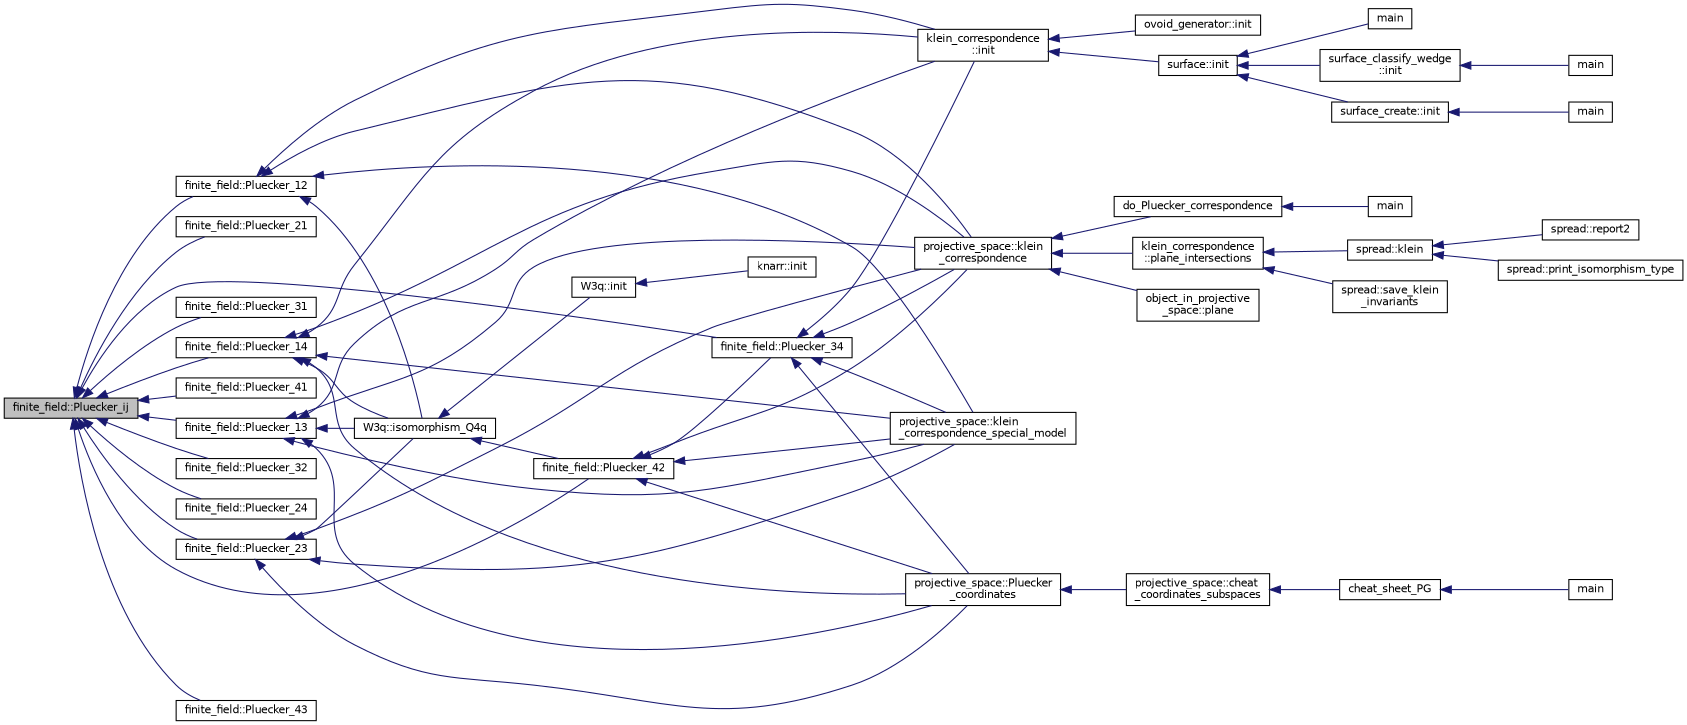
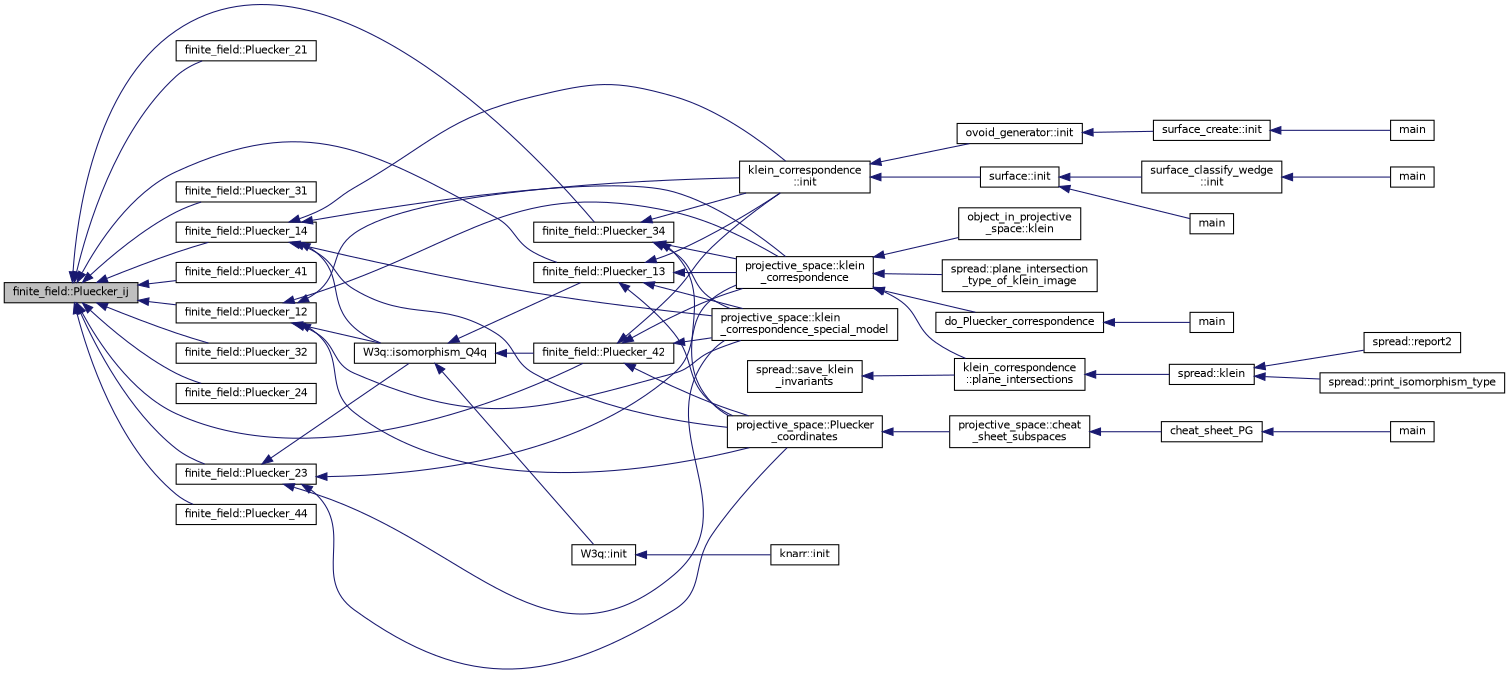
  digraph {
    rankdir=LR
    node [color=black fillcolor=white fontname=Helvetica fontsize=10 shape=record style=filled]
    edge [color=midnightblue dir=back fontname=Helvetica fontsize=10 labelfontname=Helvetica labelfontsize=10 style=solid]
    n1 [fillcolor=grey75 fontcolor=black height=0.2 label="finite_field::Pluecker_ij" width=0.4]
    n2 [height=0.2 label="finite_field::Pluecker_12" width=0.4]
    n3 [height=0.2 label="finite_field::Pluecker_21" width=0.4]
    n4 [height=0.2 label="finite_field::Pluecker_13" width=0.4]
    n5 [height=0.2 label="finite_field::Pluecker_31" width=0.4]
    n6 [height=0.2 label="finite_field::Pluecker_14" width=0.4]
    n7 [height=0.2 label="finite_field::Pluecker_41" width=0.4]
    n8 [height=0.2 label="finite_field::Pluecker_23" width=0.4]
    n9 [height=0.2 label="finite_field::Pluecker_32" width=0.4]
    n10 [height=0.2 label="finite_field::Pluecker_24" width=0.4]
    n11 [height=0.2 label="finite_field::Pluecker_42" width=0.4]
    n12 [height=0.2 label="finite_field::Pluecker_34" width=0.4]
-   n13 [height=0.2 label="finite_field::Pluecker_43" width=0.4]
+   n13 [height=0.2 label="finite_field::Pluecker_44" width=0.4]
    n14 [height=0.2 label="klein_correspondence\l::init" width=0.4]
    n15 [height=0.2 label="projective_space::klein\l_correspondence" width=0.4]
    n16 [height=0.2 label="projective_space::Pluecker\l_coordinates" width=0.4]
    n17 [height=0.2 label="projective_space::klein\l_correspondence_special_model" width=0.4]
    n18 [height=0.2 label="W3q::isomorphism_Q4q" width=0.4]
    n19 [height=0.2 label="ovoid_generator::init" width=0.4]
    n20 [height=0.2 label="surface::init" width=0.4]
    n21 [height=0.2 label=do_Pluecker_correspondence width=0.4]
    n22 [height=0.2 label="klein_correspondence\l::plane_intersections" width=0.4]
-   n23 [height=0.2 label="object_in_projective\l_space::plane" width=0.4]
-   n25 [height=0.2 label="projective_space::cheat\l_coordinates_subspaces" width=0.4]
+   n23 [height=0.2 label="object_in_projective\l_space::klein" width=0.4]
+   n24 [height=0.2 label="spread::plane_intersection\l_type_of_klein_image" width=0.4]
+   n25 [height=0.2 label="projective_space::cheat\l_sheet_subspaces" width=0.4]
    n26 [height=0.2 label="W3q::init" width=0.4]
    n27 [height=0.2 label=main width=0.4]
    n28 [height=0.2 label="surface_classify_wedge\l::init" width=0.4]
    n29 [height=0.2 label="surface_create::init" width=0.4]
    n30 [height=0.2 label=main width=0.4]
    n31 [height=0.2 label=main width=0.4]
    n32 [height=0.2 label=main width=0.4]
    n33 [height=0.2 label="spread::save_klein\l_invariants" width=0.4]
    n34 [height=0.2 label="spread::klein" width=0.4]
    n35 [height=0.2 label="spread::print_isomorphism_type" width=0.4]
    n36 [height=0.2 label="spread::report2" width=0.4]
    n37 [height=0.2 label=cheat_sheet_PG width=0.4]
    n38 [height=0.2 label=main width=0.4]
    n39 [height=0.2 label="knarr::init" width=0.4]
    n1 -> n2
    n1 -> n3
    n1 -> n4
    n1 -> n5
    n1 -> n6
    n1 -> n7
    n1 -> n8
    n1 -> n9
    n1 -> n10
    n1 -> n11
    n1 -> n12
    n1 -> n13
    n2 -> n14
    n2 -> n15
+   n2 -> n16
    n2 -> n17
    n2 -> n18
    n4 -> n14
    n4 -> n15
    n4 -> n16
    n4 -> n17
-   n4 -> n18
+   n18 -> n4
    n6 -> n14
    n6 -> n15
    n6 -> n16
    n6 -> n17
    n6 -> n18
    n8 -> n15
    n8 -> n16
    n8 -> n17
    n8 -> n18
-   n11 -> n12
+   n11 -> n14
    n11 -> n15
    n11 -> n16
    n11 -> n17
    n12 -> n14
    n12 -> n15
    n12 -> n16
    n12 -> n17
    n14 -> n19
    n14 -> n20
    n15 -> n21
    n15 -> n22
    n15 -> n23
+   n15 -> n24
    n16 -> n25
    n18 -> n11
    n18 -> n26
    n20 -> n27
    n20 -> n28
-   n20 -> n29
+   n19 -> n29
    n21 -> n32
-   n22 -> n33
+   n33 -> n22
    n22 -> n34
    n25 -> n37
    n26 -> n39
    n28 -> n30
    n29 -> n31
    n34 -> n35
    n34 -> n36
    n37 -> n38
  }
